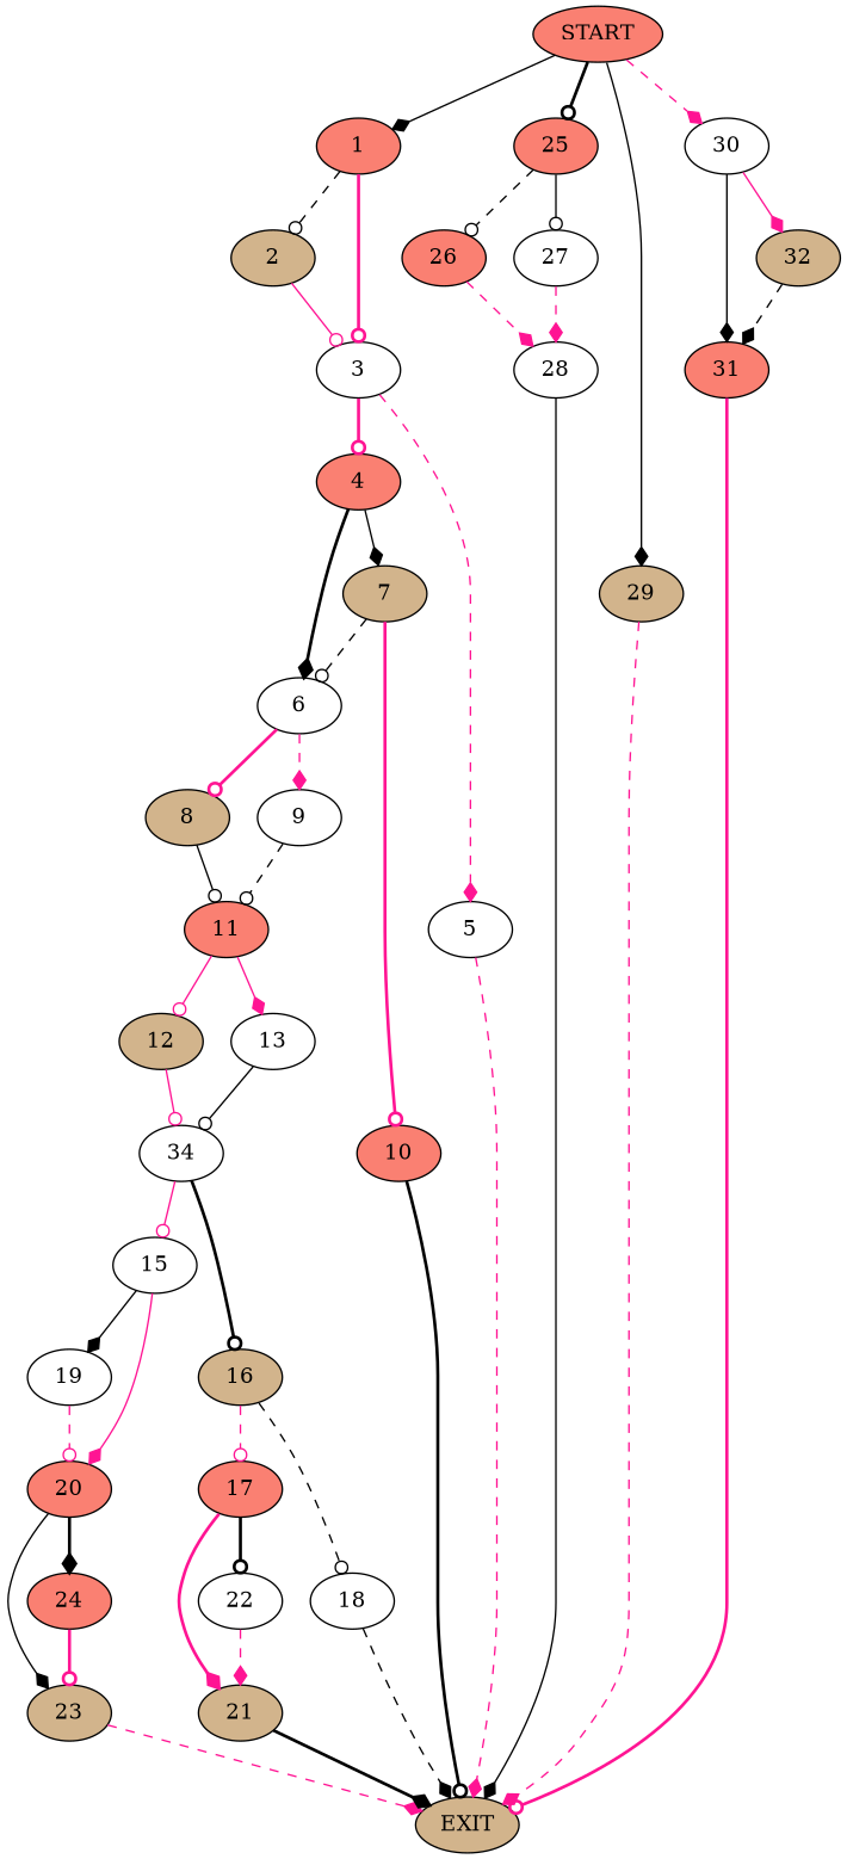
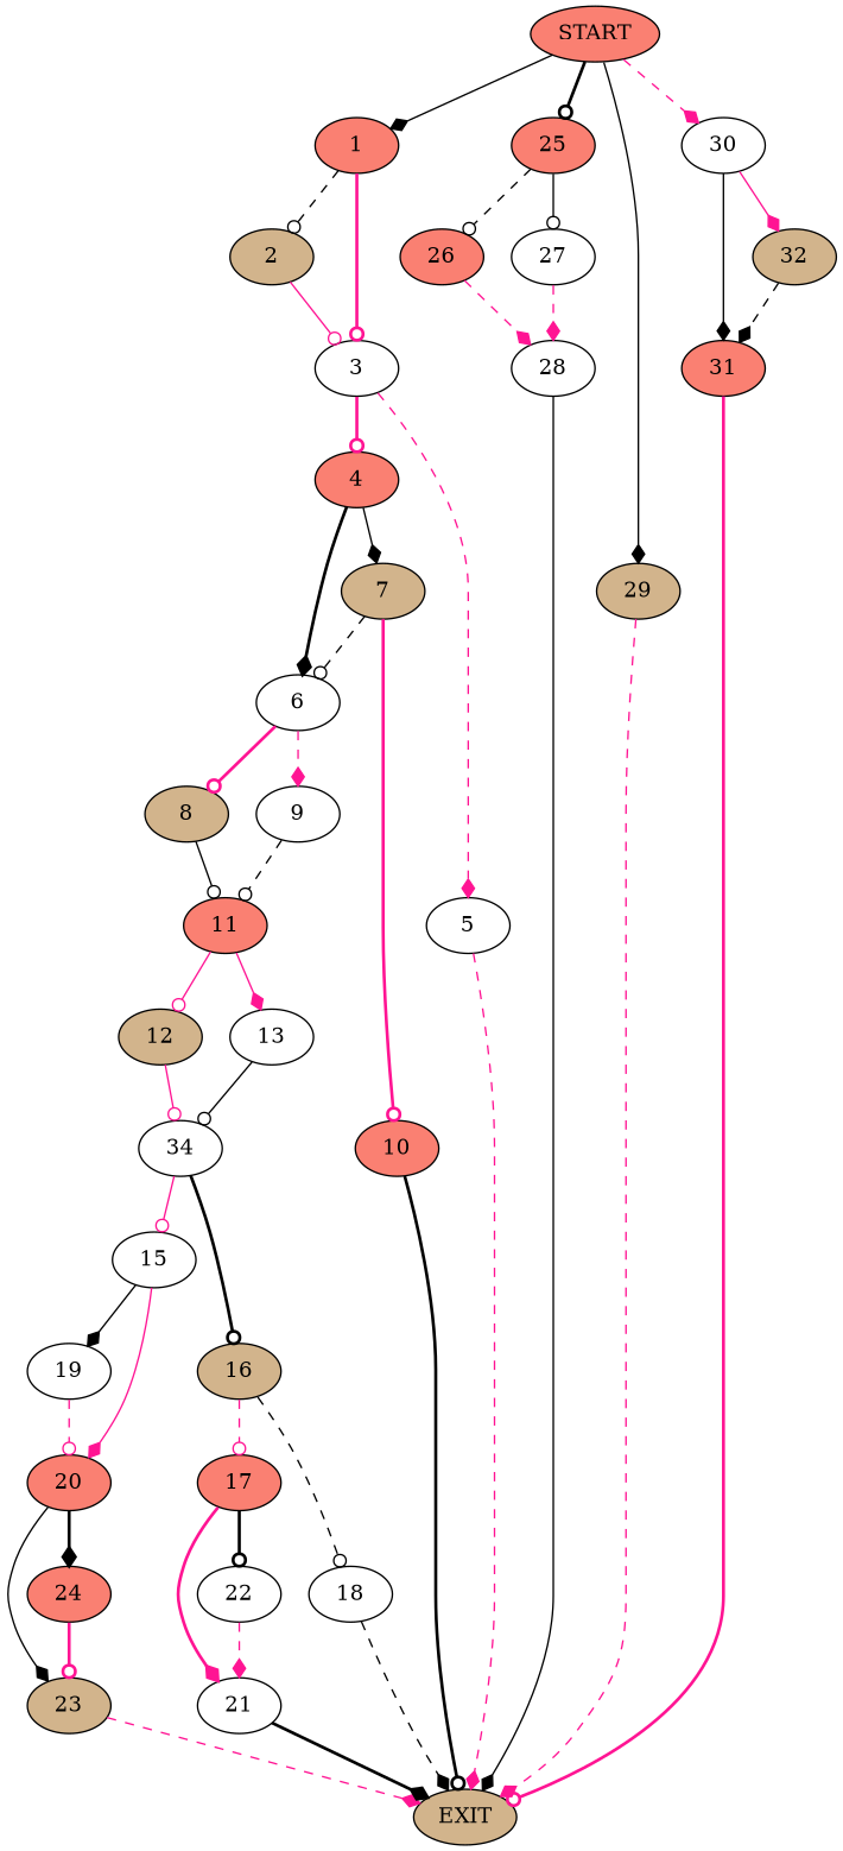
  digraph {
    node [fillcolor=white style=filled]
    edge [arrowhead=diamond color=deeppink style=dashed]
    n1 [fillcolor=salmon label=START]
    1 [fillcolor=salmon]
    25 [fillcolor=salmon]
    29 [fillcolor=tan]
    30
    2 [fillcolor=tan]
    3
    26 [fillcolor=salmon]
    27
    n10 [fillcolor=tan label=EXIT]
    31 [fillcolor=salmon]
    32 [fillcolor=tan]
    4 [fillcolor=salmon]
    5
    6
    7 [fillcolor=tan]
    8 [fillcolor=tan]
    9
    10 [fillcolor=salmon]
    11 [fillcolor=salmon]
    12 [fillcolor=tan]
    13
    n23 [label=34]
    15
    16 [fillcolor=tan]
    19
    20 [fillcolor=salmon]
    17 [fillcolor=salmon]
    18
    23 [fillcolor=tan]
    24 [fillcolor=salmon]
-   21 [fillcolor=tan]
+   21
    22
    28
    n1 -> 1 [color=black style=solid]
    n1 -> 25 [arrowhead=odot color=black style=bold]
    n1 -> 29 [color=black style=solid]
    n1 -> 30
    1 -> 2 [arrowhead=odot color=black]
    1 -> 3 [arrowhead=odot style=bold]
    25 -> 26 [arrowhead=odot color=black]
    25 -> 27 [arrowhead=odot color=black style=solid]
    29 -> n10
    30 -> 31 [color=black style=solid]
    30 -> 32 [style=solid]
    2 -> 3 [arrowhead=odot style=solid]
    3 -> 4 [arrowhead=odot style=bold]
    3 -> 5
    26 -> 28
    27 -> 28
    31 -> n10 [arrowhead=odot style=bold]
    32 -> 31 [color=black]
    4 -> 6 [color=black style=bold]
    4 -> 7 [color=black style=solid]
    5 -> n10
    6 -> 8 [arrowhead=odot style=bold]
    6 -> 9
    7 -> 6 [arrowhead=odot color=black]
    7 -> 10 [arrowhead=odot style=bold]
    8 -> 11 [arrowhead=odot color=black style=solid]
    9 -> 11 [arrowhead=odot color=black]
    10 -> n10 [arrowhead=odot color=black style=bold]
    11 -> 12 [arrowhead=odot style=solid]
    11 -> 13 [style=solid]
    12 -> n23 [arrowhead=odot style=solid]
    13 -> n23 [arrowhead=odot color=black style=solid]
    n23 -> 15 [arrowhead=odot style=solid]
    n23 -> 16 [arrowhead=odot color=black style=bold]
    15 -> 19 [color=black style=solid]
    15 -> 20 [style=solid]
    16 -> 17 [arrowhead=odot]
    16 -> 18 [arrowhead=odot color=black]
    19 -> 20 [arrowhead=odot]
    20 -> 23 [color=black style=solid]
    20 -> 24 [color=black style=bold]
    17 -> 21 [style=bold]
    17 -> 22 [arrowhead=odot color=black style=bold]
    18 -> n10 [color=black]
    23 -> n10
    24 -> 23 [arrowhead=odot style=bold]
    21 -> n10 [color=black style=bold]
    22 -> 21
    28 -> n10 [color=black style=solid]
  }
